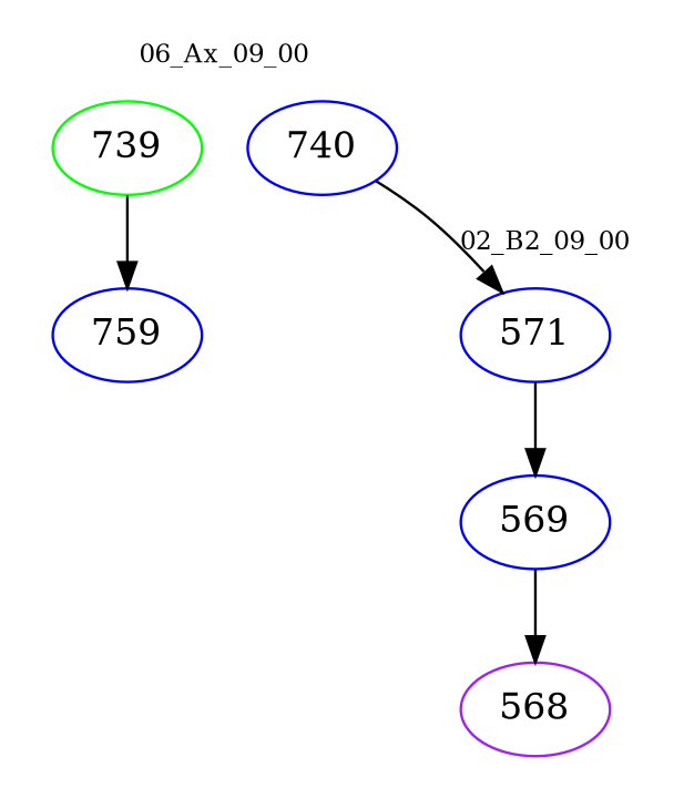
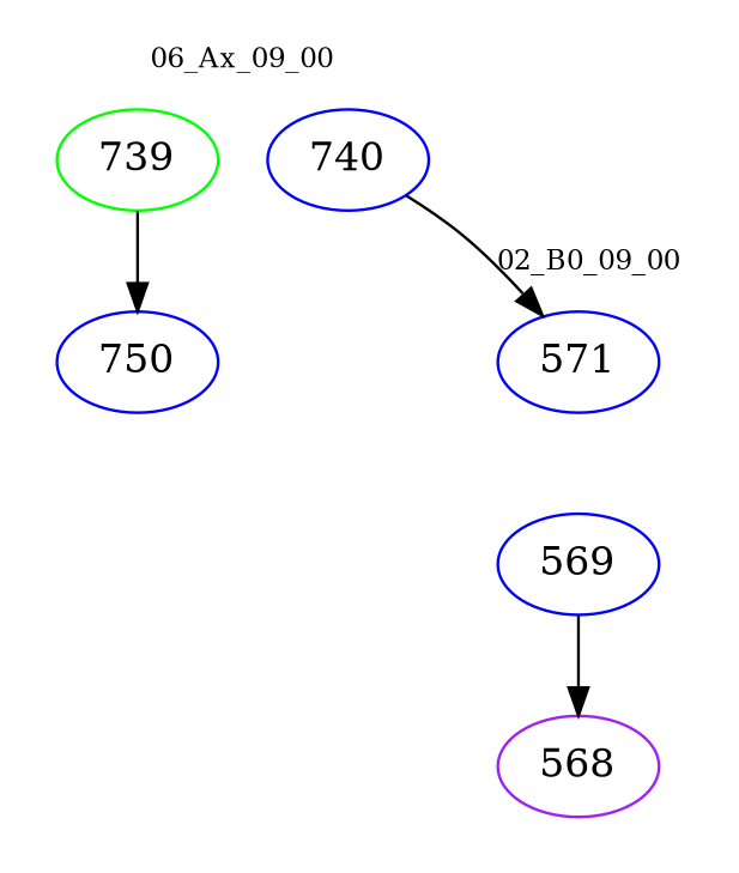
  digraph {
    node [color=blue]
    edge [color=black]
    n1 [label=740]
    n2 [color=green label=739]
-   n3 [label=759]
+   n3 [label=750]
    n4 [label=571]
    n5 [label=569]
    n6 [color=purple label=568]
    subgraph cluster_1 {
      color=white
      fontsize=10
      label="06_Ax_09_00"
      n1
      n2
      n3
    }
    subgraph cluster_2 {
      color=white
      fontsize=10
-     label="02_B2_09_00"
+     label="02_B0_09_00"
      n4
      n5
      n6
    }
    n1 -> n4
    n2 -> n3
-   n4 -> n5
    n5 -> n6
  }
